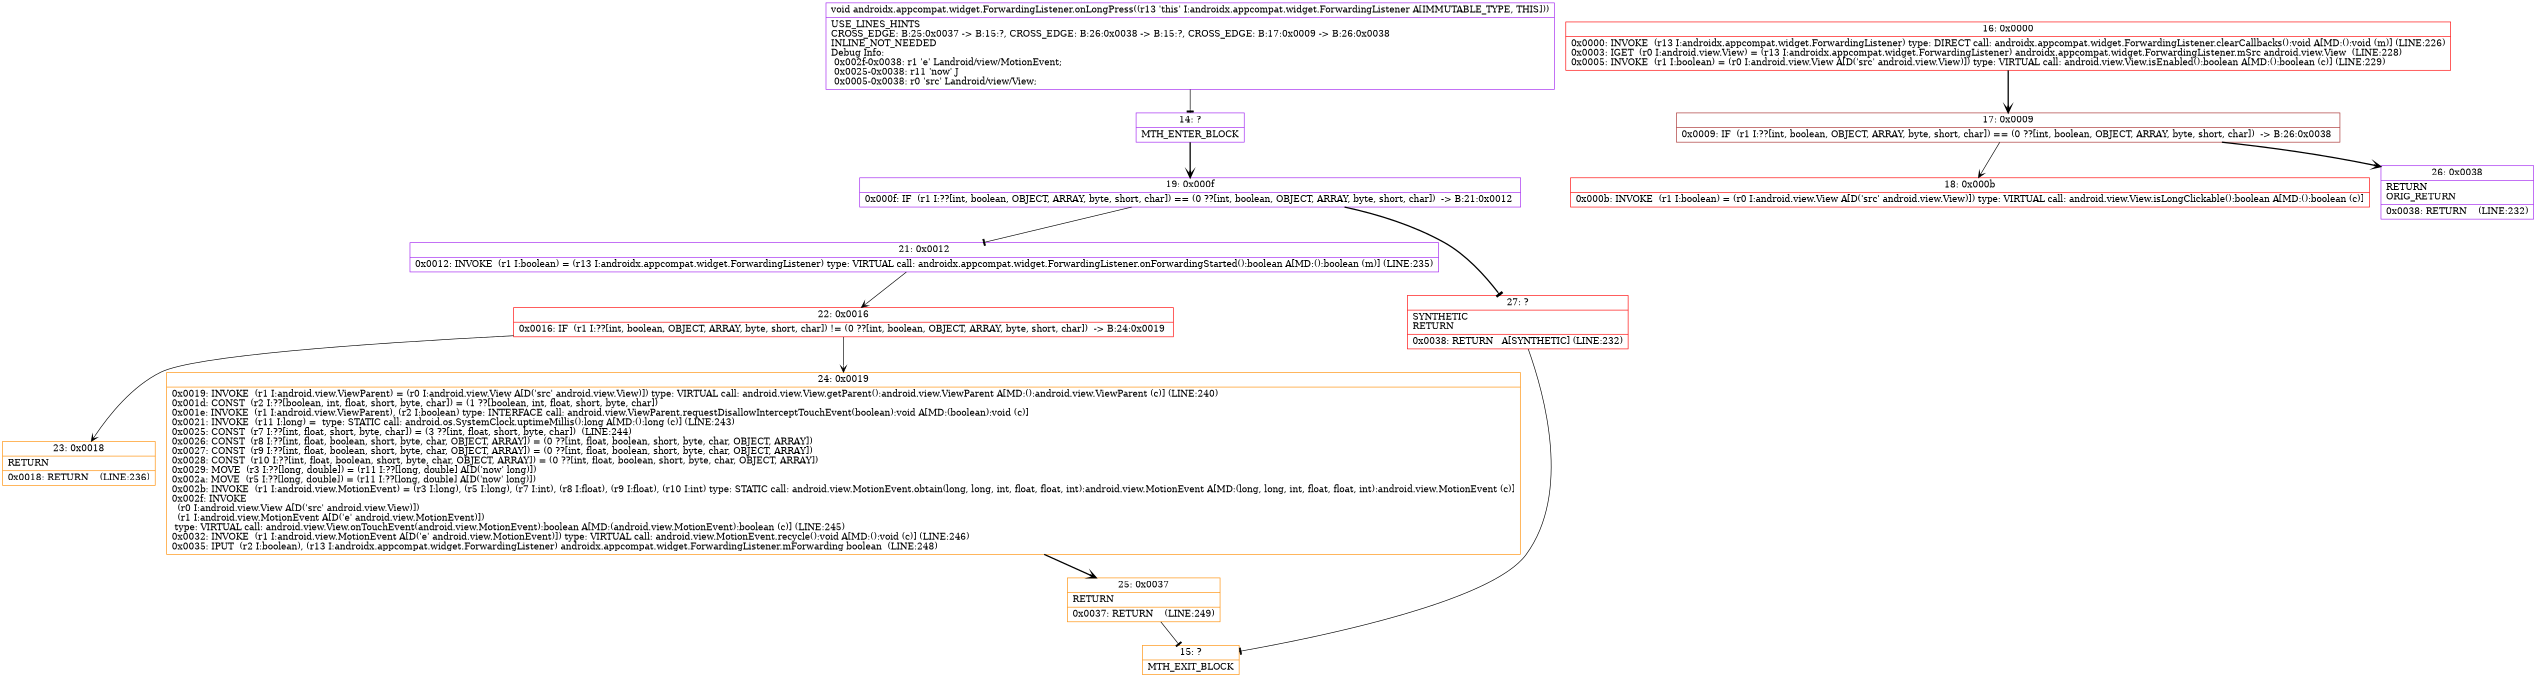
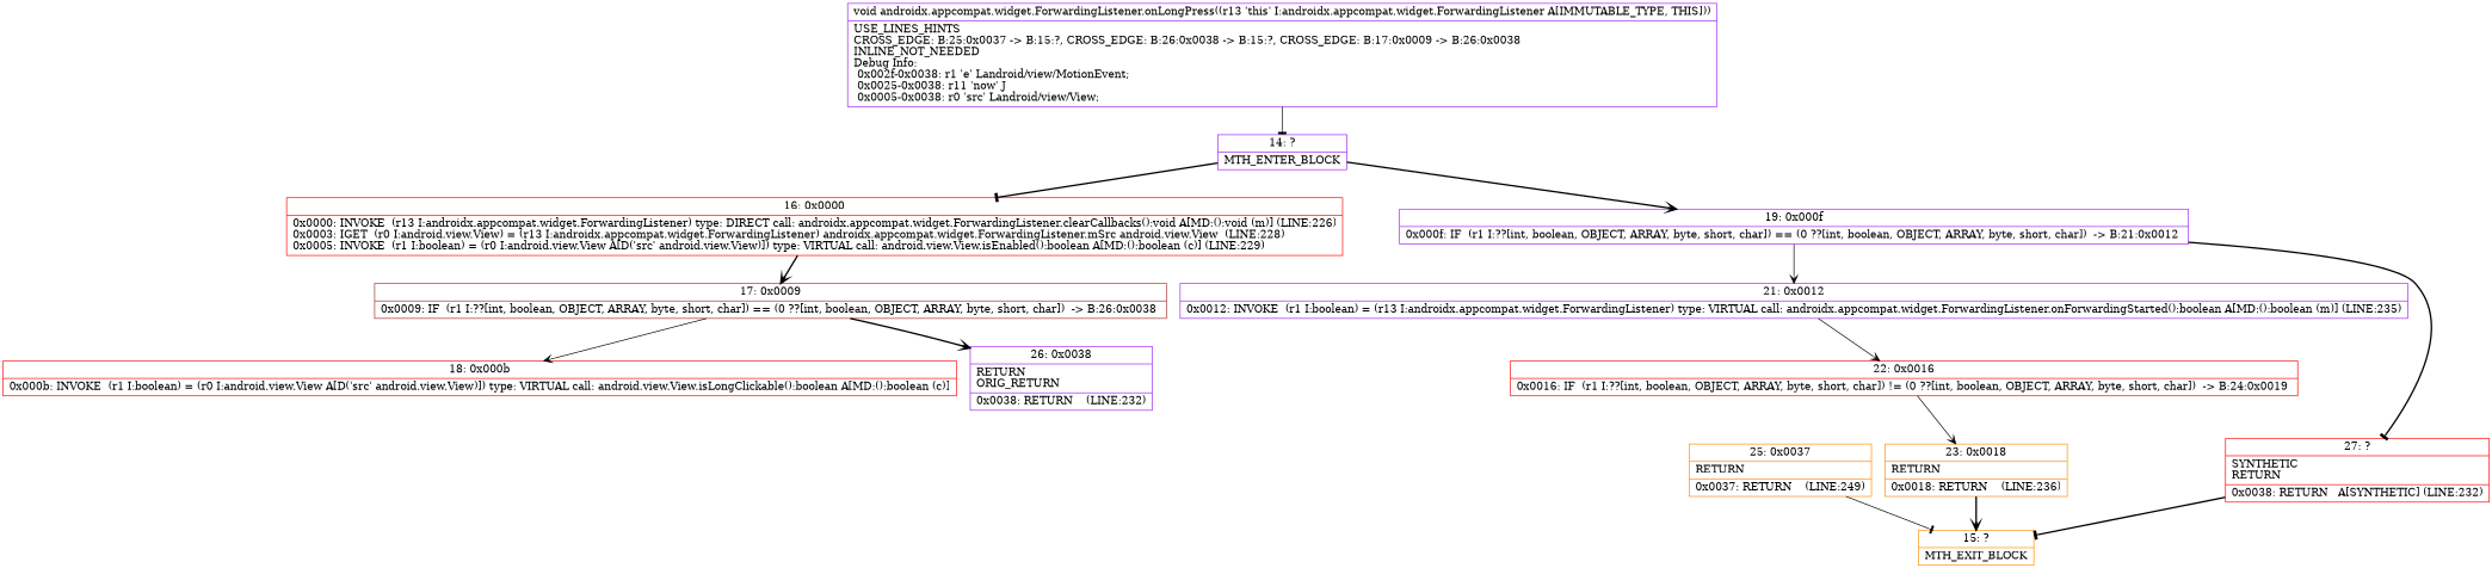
  digraph {
    node [color=purple shape=record]
    edge [arrowhead=vee style=bold]
    n1 [label="{14\:\ ?|MTH_ENTER_BLOCK\l}"]
    n2 [color=red label="{16\:\ 0x0000|0x0000: INVOKE  (r13 I:androidx.appcompat.widget.ForwardingListener) type: DIRECT call: androidx.appcompat.widget.ForwardingListener.clearCallbacks():void A[MD:():void (m)] (LINE:226)\l0x0003: IGET  (r0 I:android.view.View) = (r13 I:androidx.appcompat.widget.ForwardingListener) androidx.appcompat.widget.ForwardingListener.mSrc android.view.View  (LINE:228)\l0x0005: INVOKE  (r1 I:boolean) = (r0 I:android.view.View A[D('src' android.view.View)]) type: VIRTUAL call: android.view.View.isEnabled():boolean A[MD:():boolean (c)] (LINE:229)\l}"]
    n3 [label="{19\:\ 0x000f|0x000f: IF  (r1 I:??[int, boolean, OBJECT, ARRAY, byte, short, char]) == (0 ??[int, boolean, OBJECT, ARRAY, byte, short, char])  \-\> B:21:0x0012 \l}"]
    n4 [color=brown label="{17\:\ 0x0009|0x0009: IF  (r1 I:??[int, boolean, OBJECT, ARRAY, byte, short, char]) == (0 ??[int, boolean, OBJECT, ARRAY, byte, short, char])  \-\> B:26:0x0038 \l}"]
    n5 [color=red label="{18\:\ 0x000b|0x000b: INVOKE  (r1 I:boolean) = (r0 I:android.view.View A[D('src' android.view.View)]) type: VIRTUAL call: android.view.View.isLongClickable():boolean A[MD:():boolean (c)]\l}"]
    n6 [label="{26\:\ 0x0038|RETURN\lORIG_RETURN\l|0x0038: RETURN    (LINE:232)\l}"]
    n7 [label="{21\:\ 0x0012|0x0012: INVOKE  (r1 I:boolean) = (r13 I:androidx.appcompat.widget.ForwardingListener) type: VIRTUAL call: androidx.appcompat.widget.ForwardingListener.onForwardingStarted():boolean A[MD:():boolean (m)] (LINE:235)\l}"]
    n8 [color=red label="{27\:\ ?|SYNTHETIC\lRETURN\l|0x0038: RETURN   A[SYNTHETIC] (LINE:232)\l}"]
    n9 [color=red label="{22\:\ 0x0016|0x0016: IF  (r1 I:??[int, boolean, OBJECT, ARRAY, byte, short, char]) != (0 ??[int, boolean, OBJECT, ARRAY, byte, short, char])  \-\> B:24:0x0019 \l}"]
    n10 [color=darkorange label="{15\:\ ?|MTH_EXIT_BLOCK\l}"]
    n11 [color=darkorange label="{23\:\ 0x0018|RETURN\l|0x0018: RETURN    (LINE:236)\l}"]
-   n12 [color=darkorange label="{24\:\ 0x0019|0x0019: INVOKE  (r1 I:android.view.ViewParent) = (r0 I:android.view.View A[D('src' android.view.View)]) type: VIRTUAL call: android.view.View.getParent():android.view.ViewParent A[MD:():android.view.ViewParent (c)] (LINE:240)\l0x001d: CONST  (r2 I:??[boolean, int, float, short, byte, char]) = (1 ??[boolean, int, float, short, byte, char]) \l0x001e: INVOKE  (r1 I:android.view.ViewParent), (r2 I:boolean) type: INTERFACE call: android.view.ViewParent.requestDisallowInterceptTouchEvent(boolean):void A[MD:(boolean):void (c)]\l0x0021: INVOKE  (r11 I:long) =  type: STATIC call: android.os.SystemClock.uptimeMillis():long A[MD:():long (c)] (LINE:243)\l0x0025: CONST  (r7 I:??[int, float, short, byte, char]) = (3 ??[int, float, short, byte, char])  (LINE:244)\l0x0026: CONST  (r8 I:??[int, float, boolean, short, byte, char, OBJECT, ARRAY]) = (0 ??[int, float, boolean, short, byte, char, OBJECT, ARRAY]) \l0x0027: CONST  (r9 I:??[int, float, boolean, short, byte, char, OBJECT, ARRAY]) = (0 ??[int, float, boolean, short, byte, char, OBJECT, ARRAY]) \l0x0028: CONST  (r10 I:??[int, float, boolean, short, byte, char, OBJECT, ARRAY]) = (0 ??[int, float, boolean, short, byte, char, OBJECT, ARRAY]) \l0x0029: MOVE  (r3 I:??[long, double]) = (r11 I:??[long, double] A[D('now' long)]) \l0x002a: MOVE  (r5 I:??[long, double]) = (r11 I:??[long, double] A[D('now' long)]) \l0x002b: INVOKE  (r1 I:android.view.MotionEvent) = (r3 I:long), (r5 I:long), (r7 I:int), (r8 I:float), (r9 I:float), (r10 I:int) type: STATIC call: android.view.MotionEvent.obtain(long, long, int, float, float, int):android.view.MotionEvent A[MD:(long, long, int, float, float, int):android.view.MotionEvent (c)]\l0x002f: INVOKE  \l  (r0 I:android.view.View A[D('src' android.view.View)])\l  (r1 I:android.view.MotionEvent A[D('e' android.view.MotionEvent)])\l type: VIRTUAL call: android.view.View.onTouchEvent(android.view.MotionEvent):boolean A[MD:(android.view.MotionEvent):boolean (c)] (LINE:245)\l0x0032: INVOKE  (r1 I:android.view.MotionEvent A[D('e' android.view.MotionEvent)]) type: VIRTUAL call: android.view.MotionEvent.recycle():void A[MD:():void (c)] (LINE:246)\l0x0035: IPUT  (r2 I:boolean), (r13 I:androidx.appcompat.widget.ForwardingListener) androidx.appcompat.widget.ForwardingListener.mForwarding boolean  (LINE:248)\l}"]
    n13 [color=darkorange label="{25\:\ 0x0037|RETURN\l|0x0037: RETURN    (LINE:249)\l}"]
    n14 [label="{void androidx.appcompat.widget.ForwardingListener.onLongPress((r13 'this' I:androidx.appcompat.widget.ForwardingListener A[IMMUTABLE_TYPE, THIS]))  | USE_LINES_HINTS\lCROSS_EDGE: B:25:0x0037 \-\> B:15:?, CROSS_EDGE: B:26:0x0038 \-\> B:15:?, CROSS_EDGE: B:17:0x0009 \-\> B:26:0x0038\lINLINE_NOT_NEEDED\lDebug Info:\l  0x002f\-0x0038: r1 'e' Landroid\/view\/MotionEvent;\l  0x0025\-0x0038: r11 'now' J\l  0x0005\-0x0038: r0 'src' Landroid\/view\/View;\l}"]
+   n1 -> n2 [arrowhead=tee]
    n1 -> n3
    n2 -> n4
-   n3 -> n7 [arrowhead=tee style=solid]
+   n3 -> n7 [style=solid]
    n3 -> n8 [arrowhead=tee]
    n4 -> n5 [style=solid]
    n4 -> n6
    n7 -> n9 [style=solid]
-   n8 -> n10 [arrowhead=tee style=solid]
+   n8 -> n10 [arrowhead=tee]
    n9 -> n11 [style=solid]
-   n9 -> n12 [style=solid]
-   n12 -> n13
+   n11 -> n10
    n13 -> n10 [arrowhead=tee style=solid]
    n14 -> n1 [arrowhead=tee style=solid]
  }
